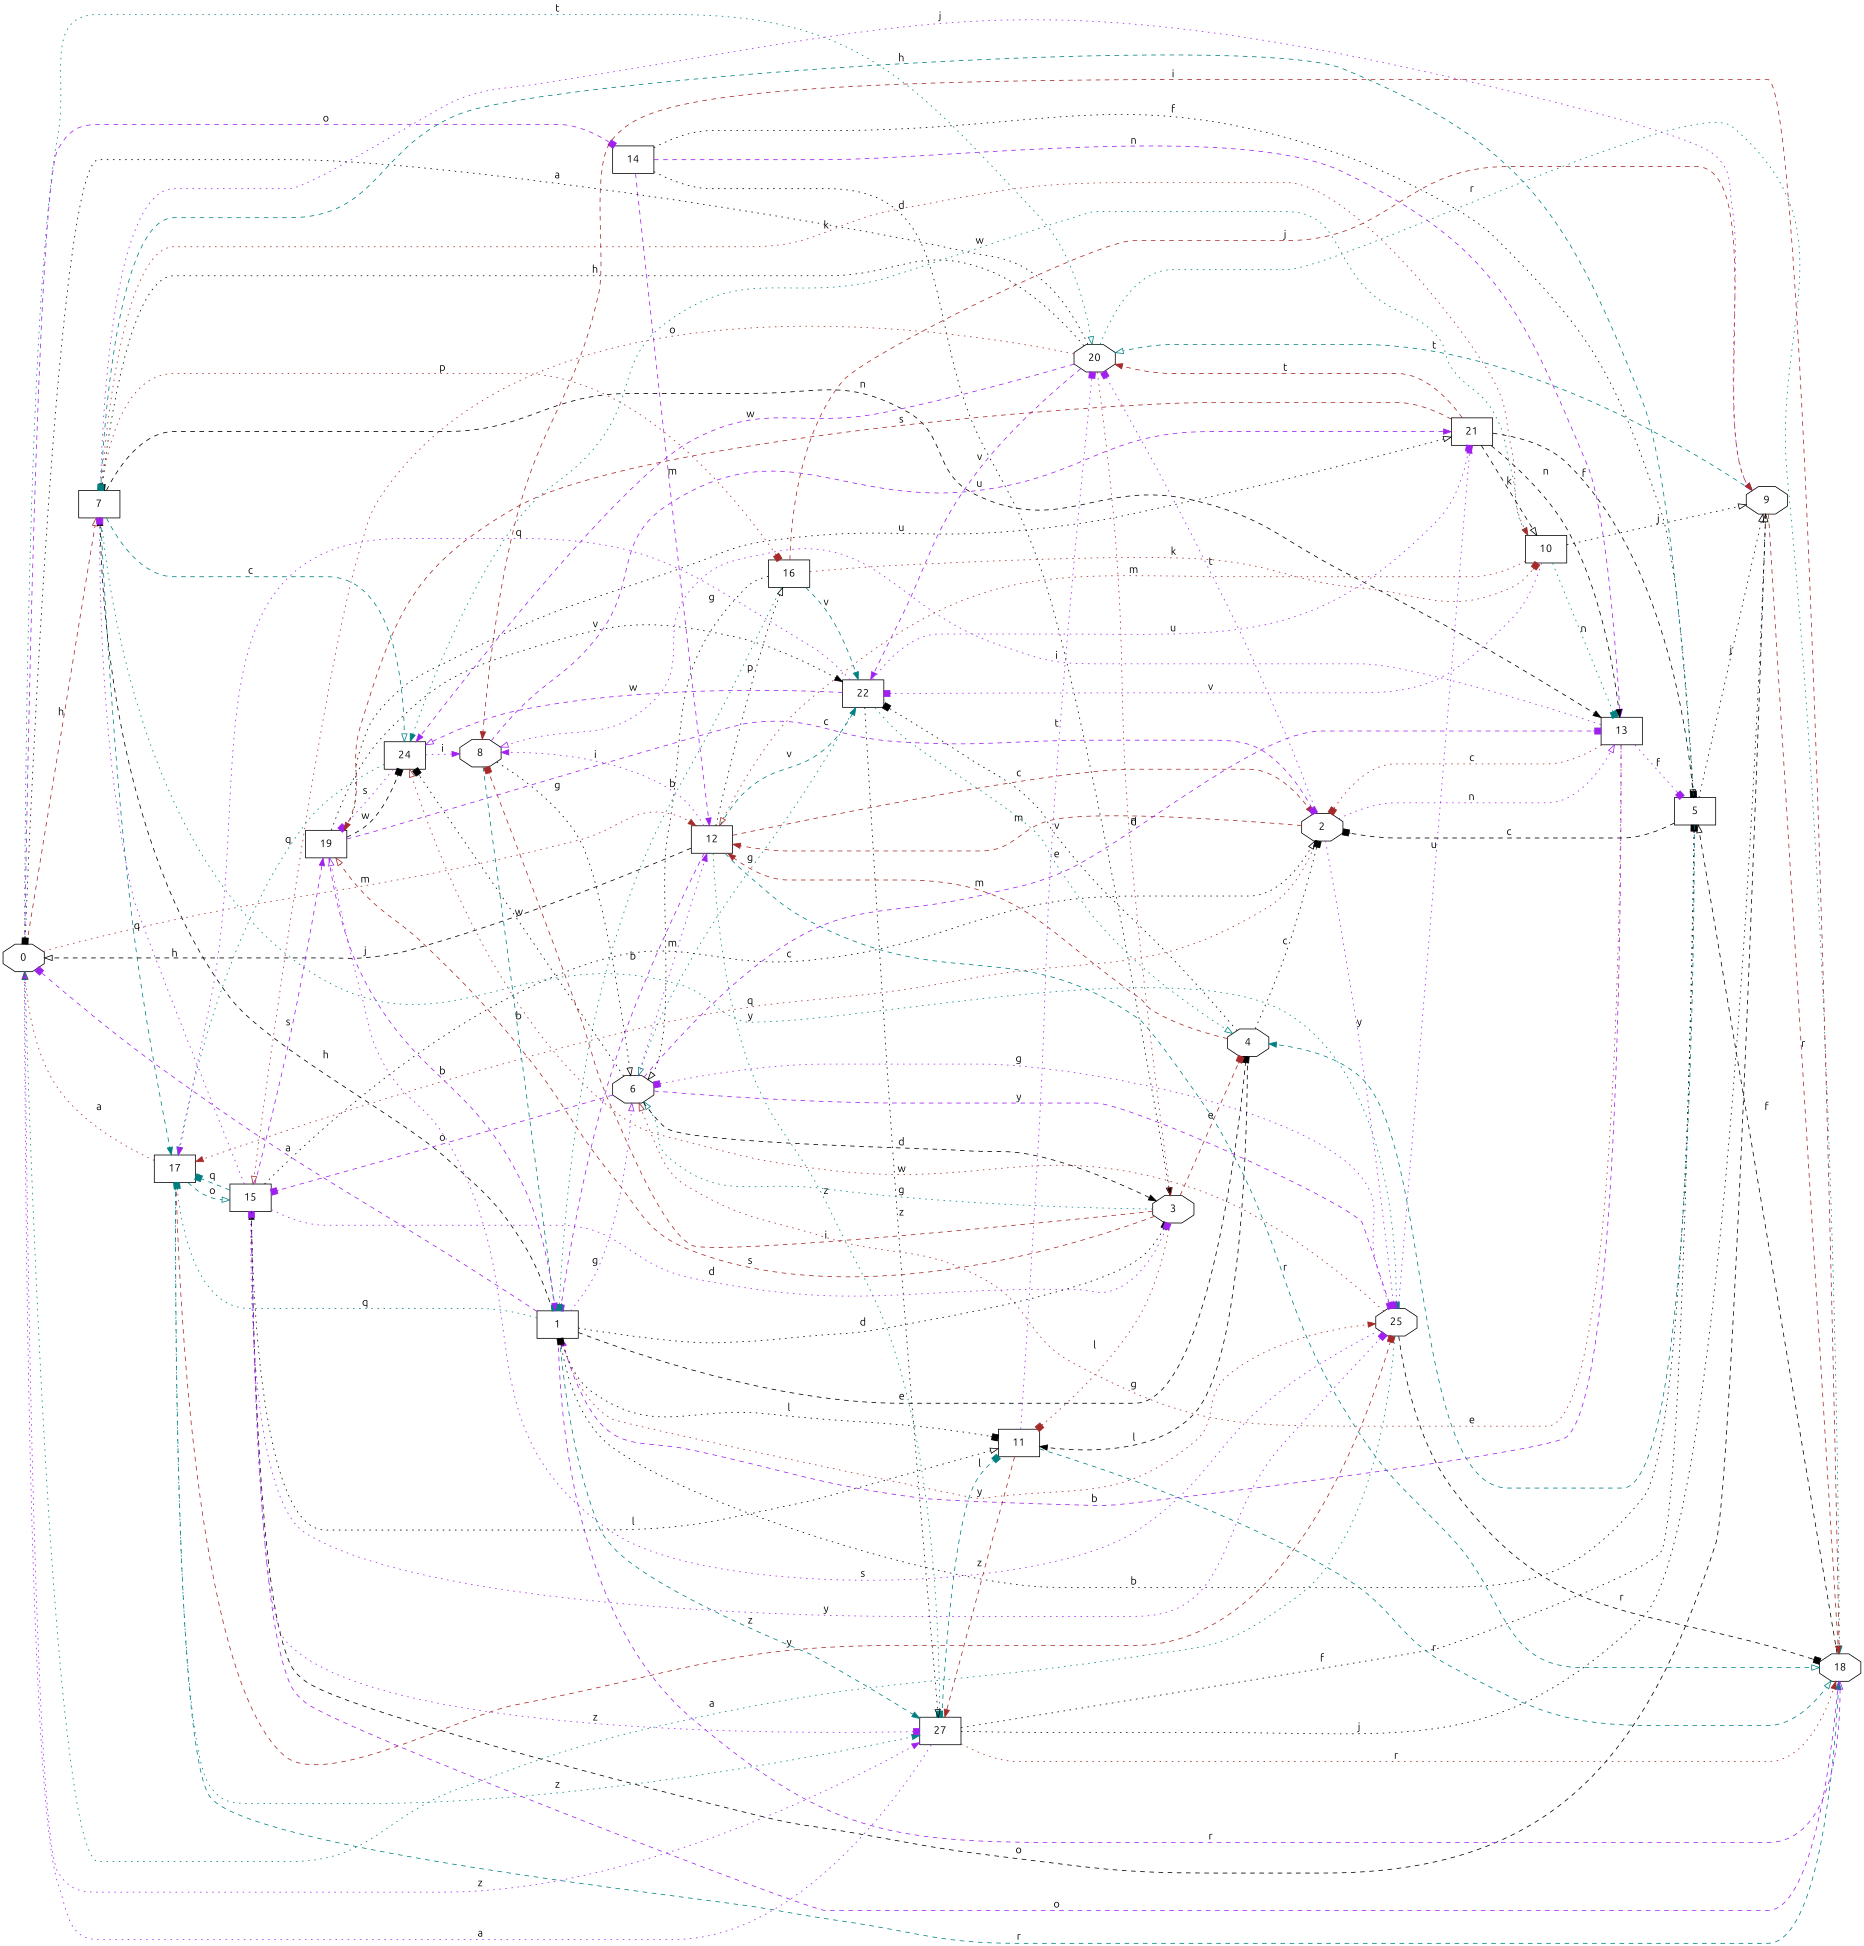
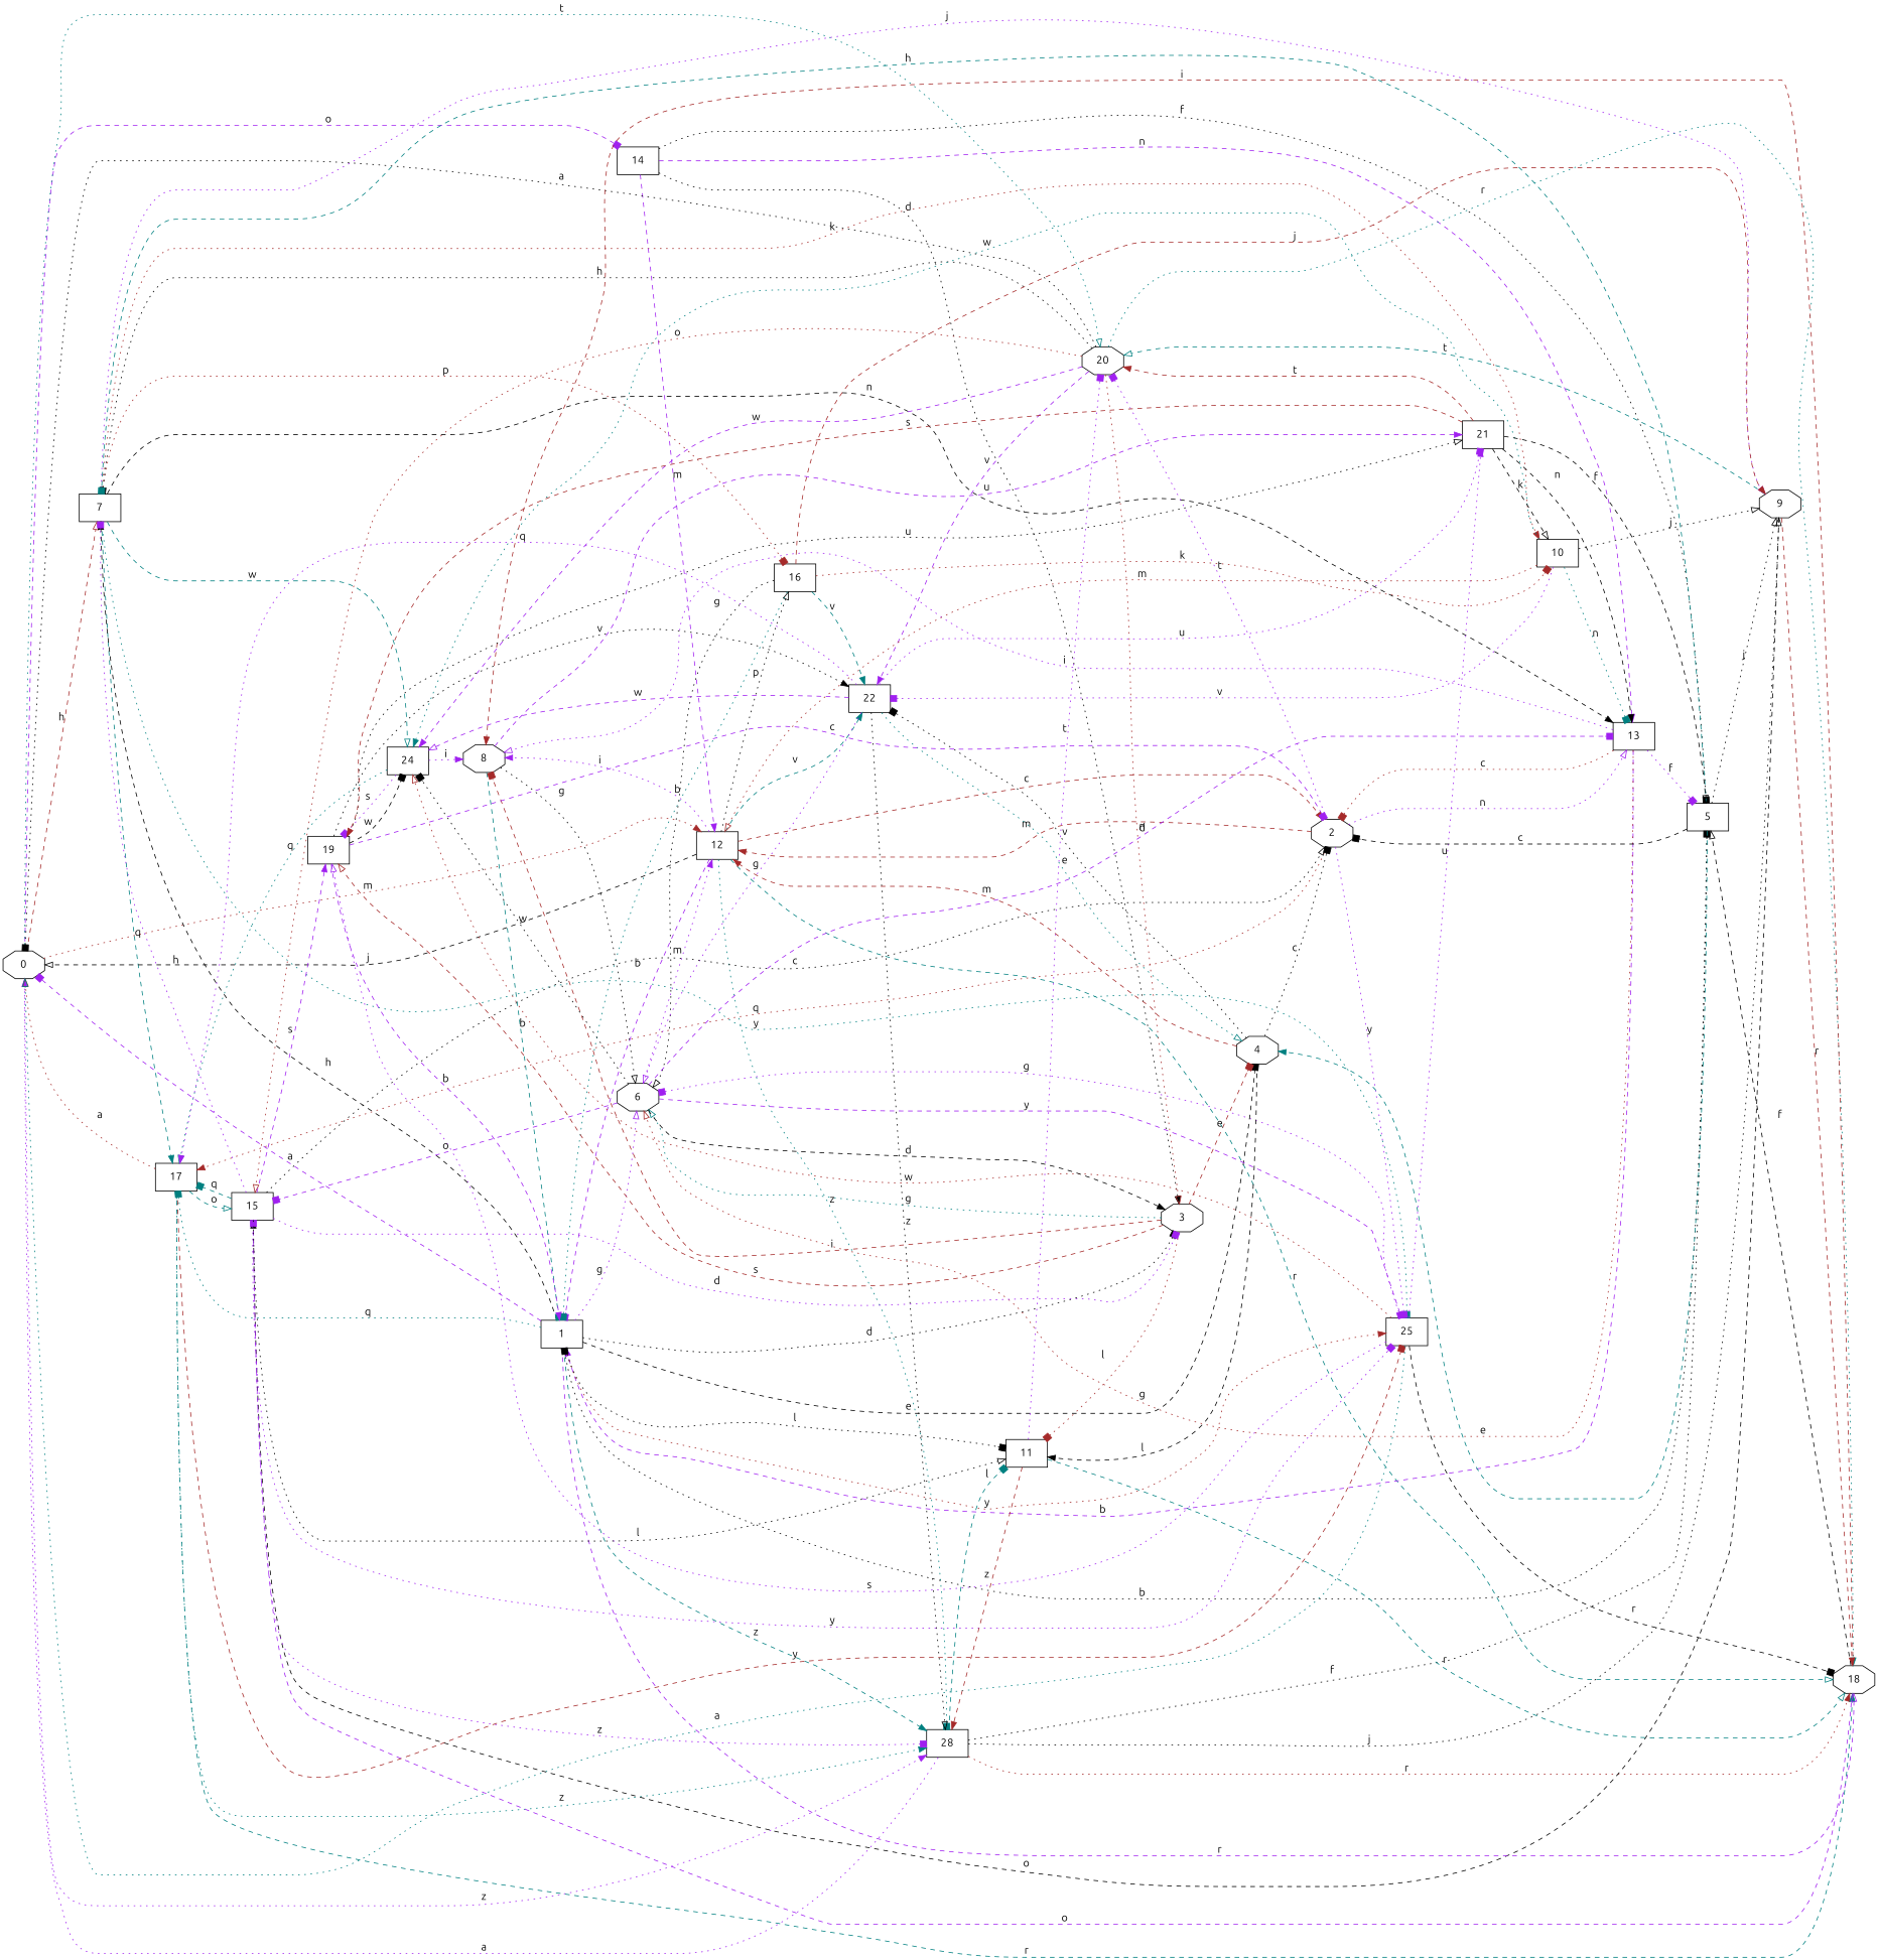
  strict digraph {
    fontname=Ubuntu
    rankdir=LR
    node [fontname=Ubuntu shape=box]
    edge [arrowhead=box color=purple fontname=Ubuntu style=dotted]
    0 [shape=octagon]
    7
    12
    14
    20 [shape=octagon]
-   28 [label=27]
+   28
    17
-   25 [shape=octagon]
+   25
    13
    9 [shape=octagon]
    24
    10
    16
    1
    18 [shape=octagon]
    2 [shape=octagon]
    8 [shape=octagon]
    22
    3 [shape=octagon]
    5
    15
    11
    4 [shape=octagon]
    6 [shape=octagon]
    19
    21
    0 -> 7 [arrowhead=onormal color=brown label=h style=dashed]
    0 -> 12 [arrowhead=normal color=brown label=m]
    0 -> 14 [label=o style=dashed]
    0 -> 20 [arrowhead=onormal color=teal label=t]
    0 -> 28 [arrowhead=normal label=z]
    7 -> 17 [arrowhead=normal color=teal label=q style=dashed]
    7 -> 25 [color=teal label=y]
    7 -> 13 [arrowhead=normal color=black label=n style=dashed]
    7 -> 9 [arrowhead=onormal label=j]
-   7 -> 24 [arrowhead=onormal color=teal label=c style=dashed]
+   7 -> 24 [arrowhead=onormal color=teal label=w style=dashed]
    7 -> 10 [arrowhead=normal color=brown label=k]
    7 -> 16 [color=brown label=p]
    12 -> 0 [arrowhead=onormal color=black label=j style=dashed]
    12 -> 28 [color=teal label=z]
    12 -> 16 [arrowhead=onormal color=black label=p]
    12 -> 1 [label=b style=dashed]
    12 -> 18 [arrowhead=onormal color=teal label=r style=dashed]
    12 -> 2 [arrowhead=normal color=brown label=c style=dashed]
    12 -> 8 [arrowhead=normal label=i]
    12 -> 22 [arrowhead=normal color=teal label=v style=dashed]
    14 -> 12 [arrowhead=normal label=m style=dashed]
    14 -> 13 [arrowhead=normal label=n style=dashed]
    14 -> 3 [arrowhead=normal color=black label=d]
    14 -> 5 [color=black label=f]
    20 -> 0 [color=black label=a]
    20 -> 7 [color=black label=h]
    20 -> 24 [arrowhead=normal label=w style=dashed]
    20 -> 18 [arrowhead=normal color=teal label=r]
    20 -> 22 [arrowhead=normal label=v style=dashed]
    20 -> 3 [arrowhead=onormal color=brown label=d]
    20 -> 15 [arrowhead=onormal color=brown label=o]
    28 -> 0 [arrowhead=normal label=a]
    28 -> 9 [arrowhead=onormal color=black label=j]
    28 -> 18 [arrowhead=normal color=brown label=r]
    28 -> 5 [color=black label=f]
    28 -> 11 [color=teal label=l style=dashed]
    17 -> 0 [arrowhead=onormal color=brown label=a]
    17 -> 28 [arrowhead=normal color=teal label=z]
    17 -> 25 [color=brown label=y style=dashed]
    17 -> 18 [arrowhead=normal color=teal label=r style=dashed]
    17 -> 15 [arrowhead=onormal color=teal label=o style=dashed]
    25 -> 0 [arrowhead=onormal color=teal label=a]
    25 -> 24 [arrowhead=onormal color=brown label=w]
    25 -> 18 [color=black label=r style=dashed]
    25 -> 6 [label=g]
    25 -> 19 [arrowhead=onormal label=s]
    25 -> 21 [arrowhead=normal label=u]
    13 -> 1 [arrowhead=normal label=b style=dashed]
    13 -> 2 [color=brown label=c]
    13 -> 8 [arrowhead=onormal label=i]
    13 -> 5 [label=f]
    13 -> 6 [arrowhead=onormal color=brown label=g]
    9 -> 20 [arrowhead=onormal color=teal label=t style=dashed]
    9 -> 18 [arrowhead=normal color=brown label=r style=dashed]
    9 -> 15 [arrowhead=normal color=black label=o style=dashed]
    24 -> 17 [arrowhead=onormal color=teal label=q]
    24 -> 8 [arrowhead=normal label=i]
    24 -> 19 [label=s]
    10 -> 12 [arrowhead=onormal color=brown label=m]
    10 -> 13 [color=teal label=n]
    10 -> 9 [arrowhead=onormal color=black label=j]
    10 -> 24 [arrowhead=normal color=teal label=w]
    10 -> 22 [label=v]
    16 -> 9 [arrowhead=normal color=brown label=j style=dashed]
    16 -> 10 [color=brown label=k]
    16 -> 1 [color=teal label=b]
    16 -> 22 [arrowhead=normal color=teal label=v style=dashed]
    16 -> 6 [arrowhead=onormal color=black label=g]
    1 -> 0 [label=a style=dashed]
    1 -> 7 [arrowhead=normal color=black label=h style=dashed]
    1 -> 28 [arrowhead=normal color=teal label=z style=dashed]
    1 -> 17 [color=teal label=q]
    1 -> 25 [arrowhead=normal color=brown label=y]
    1 -> 18 [arrowhead=onormal label=r style=dashed]
    1 -> 3 [color=black label=d]
    1 -> 11 [color=black label=l]
    1 -> 4 [color=black label=e style=dashed]
    1 -> 6 [arrowhead=onormal label=g]
    18 -> 8 [arrowhead=normal color=brown label=i style=dashed]
    18 -> 5 [arrowhead=onormal color=black label=f style=dashed]
    18 -> 15 [label=o style=dashed]
    2 -> 12 [arrowhead=normal color=brown label=m style=dashed]
    2 -> 20 [label=t]
    2 -> 17 [arrowhead=normal color=brown label=q]
    2 -> 25 [label=y]
    2 -> 13 [arrowhead=onormal label=n]
    8 -> 1 [color=teal label=b style=dashed]
    8 -> 6 [arrowhead=onormal color=black label=g]
    8 -> 21 [arrowhead=normal label=u style=dashed]
    22 -> 28 [arrowhead=onormal color=black label=z]
    22 -> 17 [arrowhead=normal label=q]
    22 -> 24 [arrowhead=onormal label=w style=dashed]
    22 -> 4 [arrowhead=onormal color=teal label=e]
-   22 -> 6 [arrowhead=onormal color=teal label=g]
+   22 -> 6 [arrowhead=onormal label=g]
    22 -> 21 [label=u]
    3 -> 8 [color=brown label=i style=dashed]
    3 -> 11 [color=brown label=l]
    3 -> 4 [color=brown label=e style=dashed]
    3 -> 6 [arrowhead=onormal color=teal label=g]
    3 -> 19 [arrowhead=onormal color=brown label=s style=dashed]
    5 -> 7 [color=teal label=h style=dashed]
    5 -> 9 [arrowhead=onormal color=black label=j]
    5 -> 1 [color=black label=b]
    5 -> 2 [color=black label=c style=dashed]
    5 -> 4 [arrowhead=normal color=teal label=e style=dashed]
    15 -> 7 [label=h]
    15 -> 28 [label=z]
    15 -> 17 [color=teal label=q style=dashed]
    15 -> 25 [label=y]
    15 -> 2 [arrowhead=onormal color=black label=c]
    15 -> 3 [label=d]
    15 -> 11 [arrowhead=onormal color=black label=l]
    15 -> 19 [arrowhead=normal label=s style=dashed]
    11 -> 20 [label=t]
    11 -> 28 [arrowhead=normal color=brown label=z style=dashed]
    11 -> 18 [arrowhead=onormal color=teal label=r style=dashed]
    4 -> 12 [arrowhead=normal color=brown label=m style=dashed]
    4 -> 2 [color=black label=c]
    4 -> 22 [color=black label=v]
    4 -> 11 [arrowhead=normal color=black label=l style=dashed]
    6 -> 12 [arrowhead=normal label=m]
    6 -> 25 [label=y style=dashed]
    6 -> 13 [label=n style=dashed]
    6 -> 24 [color=black label=w]
    6 -> 3 [arrowhead=normal color=black label=d style=dashed]
    6 -> 15 [label=o style=dashed]
    19 -> 24 [color=black label=w style=dashed]
    19 -> 1 [arrowhead=normal label=b style=dashed]
    19 -> 2 [label=c style=dashed]
    19 -> 22 [arrowhead=normal color=black label=v]
    19 -> 21 [arrowhead=onormal color=black label=u]
    21 -> 20 [arrowhead=normal color=brown label=t style=dashed]
    21 -> 13 [arrowhead=normal color=black label=n style=dashed]
    21 -> 10 [arrowhead=onormal color=black label=k style=dashed]
    21 -> 5 [arrowhead=onormal color=black label=f style=dashed]
    21 -> 19 [arrowhead=normal color=brown label=s style=dashed]
  }
